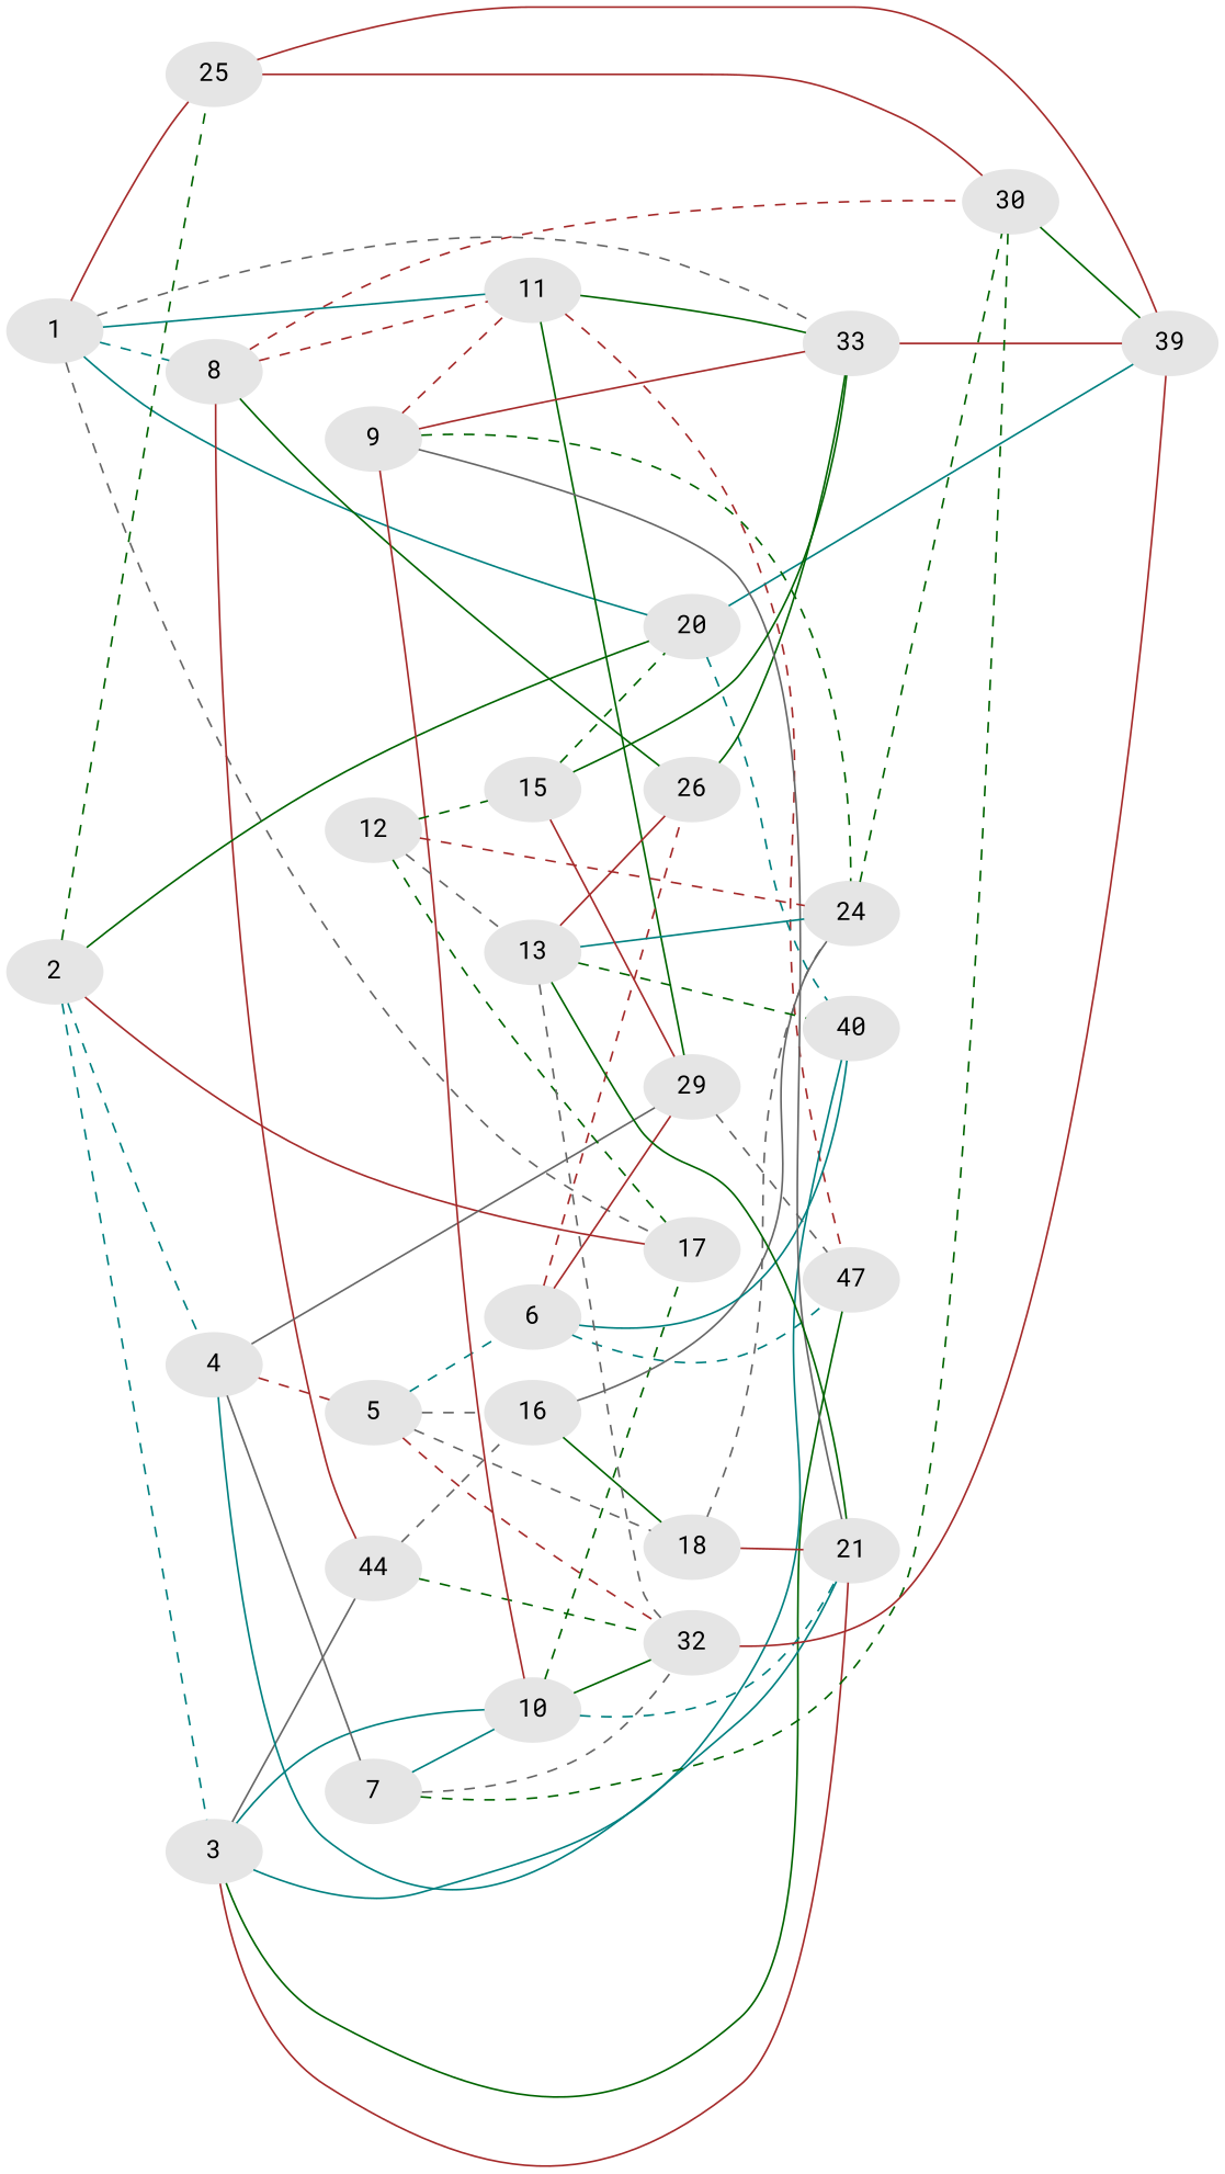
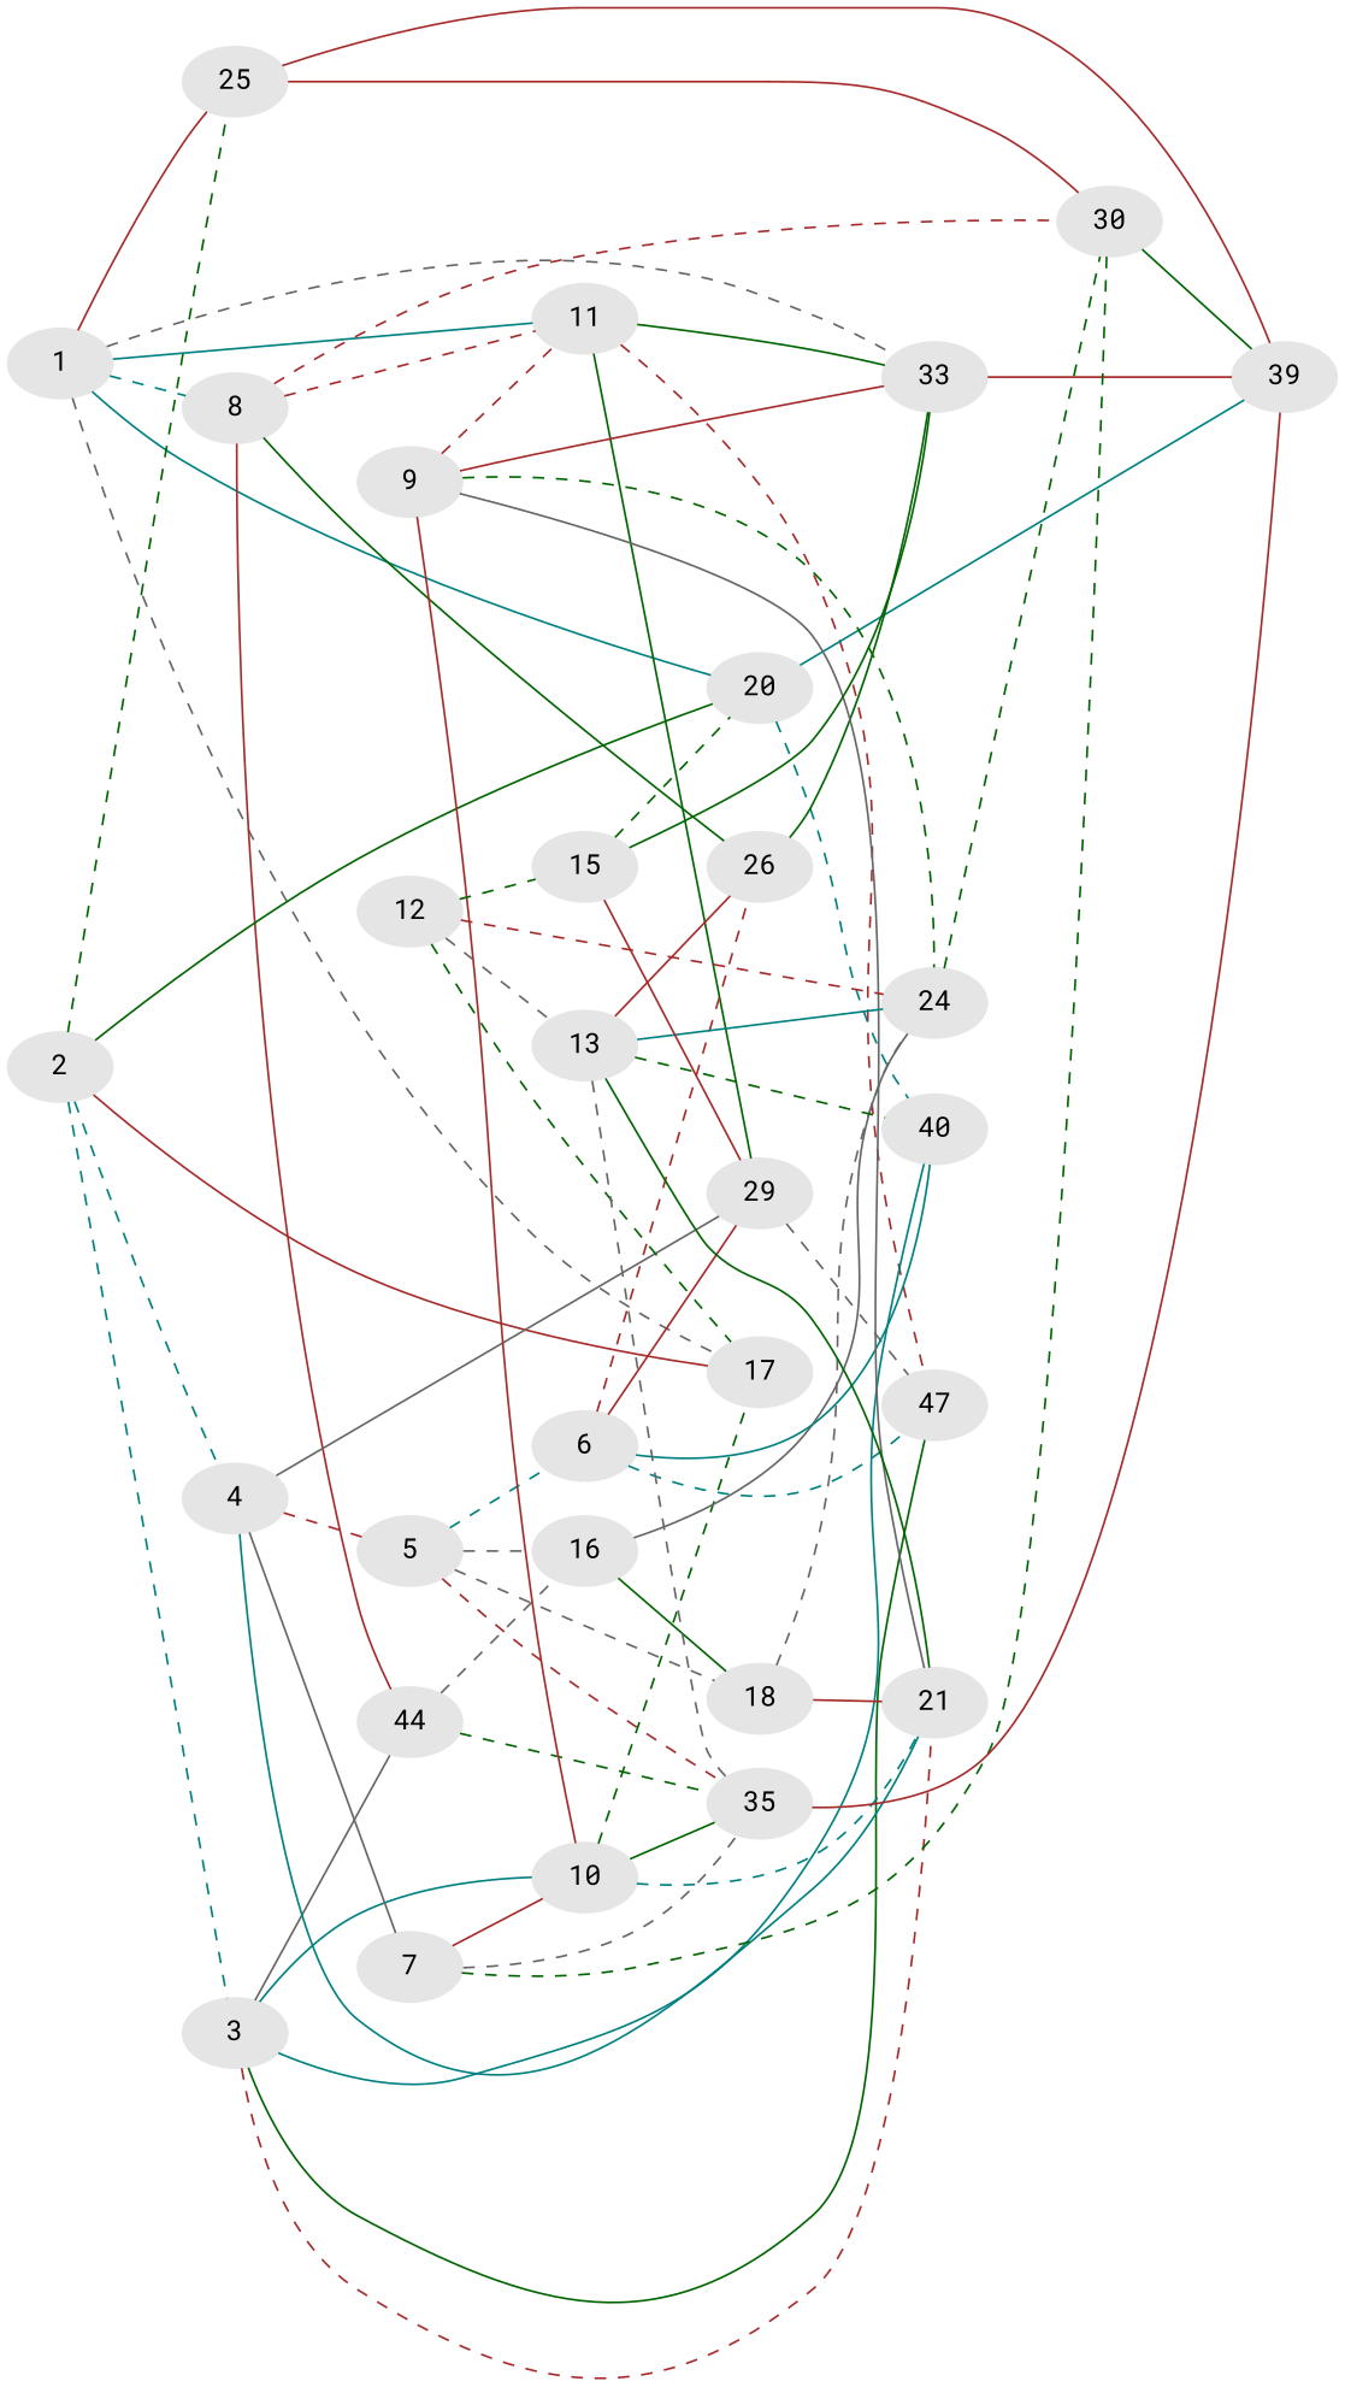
  graph {
    fontname="Roboto Mono"
    rankdir=LR
    node [color=gray90 fontname="Roboto Mono" style=filled]
    edge [color=brown fontname="Roboto Mono" style=solid]
    1 [super="+19"]
    8 [super="+31"]
    11 [super="+23"]
    17
    20 [super="+50"]
    25
    33 [super="+38"]
    n8 [label=44]
    26
    30 [super="+37"]
    47
    29 [super="+42"]
    40
    39 [super="+43"]
    2 [super="+52"]
    3 [super="+48"]
    4 [super="+46"]
    10 [super="+22"]
    21 [super="+34"]
    5 [super="+51"]
    7
-   32 [super="+45"]
+   32 [super="+45" label=35]
    16 [super="+28"]
    6 [super="+49"]
    18
    24 [super="+44"]
    9 [super="+41"]
    12 [super="+27"]
    13 [super="+36"]
    15 [super="+35"]
    1 -- 8 [color=teal style=dashed]
    1 -- 11 [color=teal]
    1 -- 17 [color=gray40 style=dashed]
    1 -- 20 [color=teal]
    1 -- 25
    1 -- 33 [color=gray40 style=dashed]
    8 -- 11 [style=dashed]
    8 -- n8
    8 -- 26 [color=darkgreen]
    8 -- 30 [style=dashed weight=2]
    11 -- 33 [color=darkgreen]
    11 -- 47 [style=dashed]
    11 -- 29 [color=darkgreen]
    20 -- 40 [color=teal style=dashed]
    20 -- 39 [color=teal]
    25 -- 30
    25 -- 39
    33 -- 39
    n8 -- 32 [color=darkgreen style=dashed]
    n8 -- 16 [color=gray40 style=dashed]
    26 -- 33 [color=darkgreen]
    30 -- 39 [color=darkgreen]
    29 -- 47 [color=gray40 style=dashed]
    2 -- 17
    2 -- 20 [color=darkgreen weight=2]
    2 -- 25 [color=darkgreen style=dashed]
    2 -- 3 [color=teal style=dashed]
    2 -- 4 [color=teal style=dashed]
    3 -- n8 [color=gray40]
    3 -- 47 [color=darkgreen]
    3 -- 40 [color=teal]
    3 -- 10 [color=teal]
-   3 -- 21
+   3 -- 21 [style=dashed]
    4 -- 29 [color=gray40 weight=2]
    4 -- 21 [color=teal]
    4 -- 5 [style=dashed]
    4 -- 7 [color=gray40]
    10 -- 17 [color=darkgreen style=dashed]
    10 -- 21 [color=teal style=dashed]
    10 -- 32 [color=darkgreen]
    5 -- 32 [style=dashed]
    5 -- 16 [color=gray40 style=dashed weight=2]
    5 -- 6 [color=teal style=dashed]
    5 -- 18 [color=gray40 style=dashed]
    7 -- 30 [color=darkgreen style=dashed]
-   7 -- 10 [color=teal]
+   7 -- 10
    7 -- 32 [color=gray40 style=dashed]
    32 -- 39
    16 -- 18 [color=darkgreen]
    16 -- 24 [color=gray40]
    6 -- 26 [style=dashed]
    6 -- 47 [color=teal style=dashed]
    6 -- 29
    6 -- 40 [color=teal]
    18 -- 21
    18 -- 24 [color=gray40 style=dashed]
    24 -- 30 [color=darkgreen style=dashed]
    9 -- 11 [style=dashed]
    9 -- 33
    9 -- 10
    9 -- 21 [color=gray40]
    9 -- 24 [color=darkgreen style=dashed]
    12 -- 17 [color=darkgreen style=dashed]
    12 -- 24 [style=dashed]
    12 -- 13 [color=gray40 style=dashed]
    12 -- 15 [color=darkgreen style=dashed weight=3]
    13 -- 26
    13 -- 40 [color=darkgreen style=dashed]
    13 -- 21 [color=darkgreen]
    13 -- 32 [color=gray40 style=dashed]
    13 -- 24 [color=teal]
    15 -- 20 [color=darkgreen style=dashed]
    15 -- 33 [color=darkgreen]
    15 -- 29
  }
